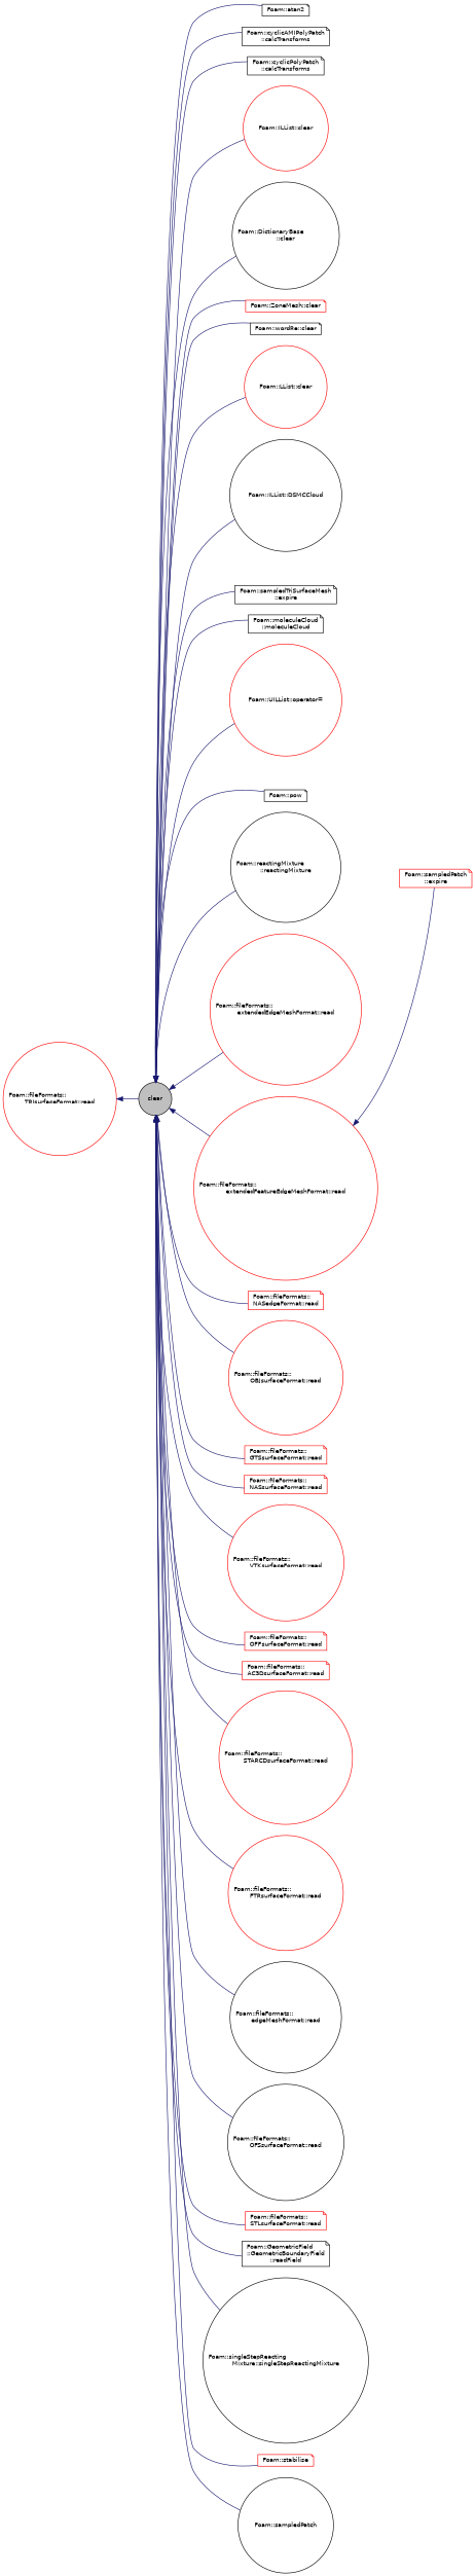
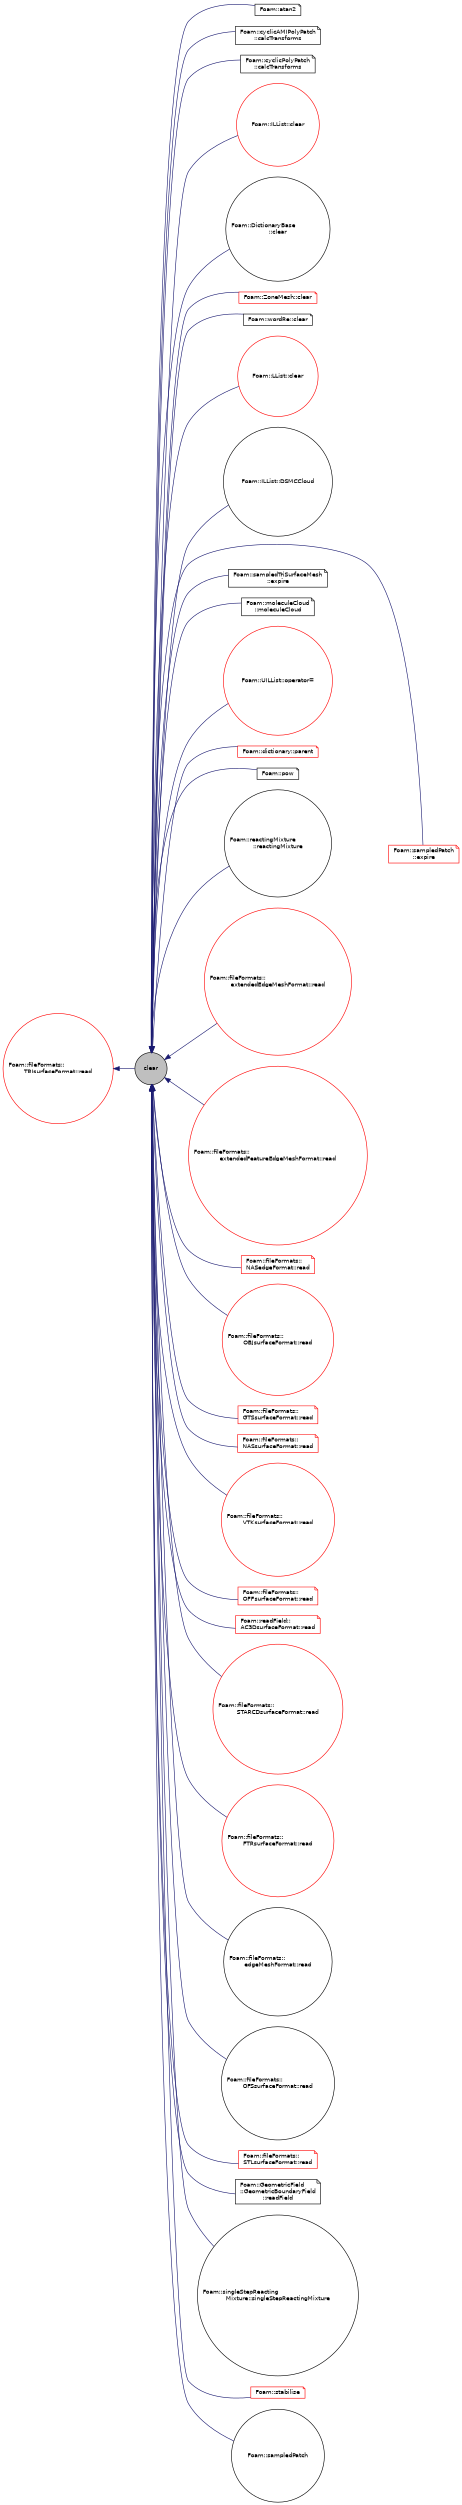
  digraph {
    rankdir=LR
    node [color=red fontname=Helvetica fontsize=10 shape=circle]
    edge [color=midnightblue dir=back fontname=Helvetica fontsize=10 labelfontname=Helvetica labelfontsize=10 style=solid]
    n1 [color=black fillcolor=grey75 fontcolor=black height=0.2 label=clear style=filled width=0.4]
    n2 [color=black height=0.2 label="Foam::atan2" shape=note width=0.4]
    n3 [color=black height=0.2 label="Foam::cyclicAMIPolyPatch\l::calcTransforms" shape=note width=0.4]
    n4 [color=black height=0.2 label="Foam::cyclicPolyPatch\l::calcTransforms" shape=note width=0.4]
    n5 [height=0.2 label="Foam::ILList::clear" width=0.4]
    n6 [color=black height=0.2 label="Foam::DictionaryBase\l::clear" width=0.4]
    n7 [height=0.2 label="Foam::ZoneMesh::clear" shape=note width=0.4]
    n8 [color=black height=0.2 label="Foam::wordRe::clear" shape=note width=0.4]
    n9 [height=0.2 label="Foam::LList::clear" width=0.4]
    n10 [color=black height=0.2 label="Foam::ILList::DSMCCloud" width=0.4]
    n11 [height=0.2 label="Foam::sampledPatch\l::expire" shape=note width=0.4]
    n12 [color=black height=0.2 label="Foam::sampledTriSurfaceMesh\l::expire" shape=note width=0.4]
    n13 [color=black height=0.2 label="Foam::moleculeCloud\l::moleculeCloud" shape=note width=0.4]
    n14 [height=0.2 label="Foam::UILList::operator=" width=0.4]
+   n15 [height=0.2 label="Foam::dictionary::parent" shape=note width=0.4]
    n16 [color=black height=0.2 label="Foam::pow" shape=note width=0.4]
    n17 [color=black height=0.2 label="Foam::reactingMixture\l::reactingMixture" width=0.4]
    n18 [height=0.2 label="Foam::fileFormats::\lextendedEdgeMeshFormat::read" width=0.4]
    n19 [height=0.2 label="Foam::fileFormats::\lextendedFeatureEdgeMeshFormat::read" width=0.4]
    n20 [height=0.2 label="Foam::fileFormats::\lNASedgeFormat::read" shape=note width=0.4]
    n21 [height=0.2 label="Foam::fileFormats::\lOBJsurfaceFormat::read" width=0.4]
    n22 [height=0.2 label="Foam::fileFormats::\lGTSsurfaceFormat::read" shape=note width=0.4]
    n23 [height=0.2 label="Foam::fileFormats::\lNASsurfaceFormat::read" shape=note width=0.4]
    n24 [height=0.2 label="Foam::fileFormats::\lVTKsurfaceFormat::read" width=0.4]
    n25 [height=0.2 label="Foam::fileFormats::\lOFFsurfaceFormat::read" shape=note width=0.4]
-   n26 [height=0.2 label="Foam::fileFormats::\lAC3DsurfaceFormat::read" shape=note width=0.4]
+   n26 [height=0.2 label="Foam::readField::\lAC3DsurfaceFormat::read" shape=note width=0.4]
    n27 [height=0.2 label="Foam::fileFormats::\lSTARCDsurfaceFormat::read" width=0.4]
    n28 [height=0.2 label="Foam::fileFormats::\lFTRsurfaceFormat::read" width=0.4]
    n29 [color=black height=0.2 label="Foam::fileFormats::\ledgeMeshFormat::read" width=0.4]
    n30 [color=black height=0.2 label="Foam::fileFormats::\lOFSsurfaceFormat::read" width=0.4]
    n31 [height=0.2 label="Foam::fileFormats::\lSTLsurfaceFormat::read" shape=note width=0.4]
    n32 [color=black height=0.2 label="Foam::GeometricField\l::GeometricBoundaryField\l::readField" shape=note width=0.4]
    n33 [color=black height=0.2 label="Foam::singleStepReacting\lMixture::singleStepReactingMixture" width=0.4]
    n34 [height=0.2 label="Foam::stabilise" shape=note width=0.4]
    n35 [color=black height=0.2 label="Foam::sampledPatch" width=0.4]
    n36 [height=0.2 label="Foam::fileFormats::\lTRIsurfaceFormat::read" width=0.4]
    n1 -> n2
    n1 -> n3
    n1 -> n4
    n1 -> n5
    n1 -> n6
    n1 -> n7
    n1 -> n8
    n1 -> n9
    n1 -> n10
-   n19 -> n11
+   n1 -> n11
    n1 -> n12
    n1 -> n13
    n1 -> n14
+   n1 -> n15
    n1 -> n16
    n1 -> n17
    n1 -> n18
    n1 -> n19
    n1 -> n20
    n1 -> n21
    n1 -> n22
    n1 -> n23
    n1 -> n24
    n1 -> n25
    n1 -> n26
    n1 -> n27
    n1 -> n28
    n1 -> n29
    n1 -> n30
    n1 -> n31
    n1 -> n32
    n1 -> n33
    n1 -> n34
    n1 -> n35
    n36 -> n1
  }
